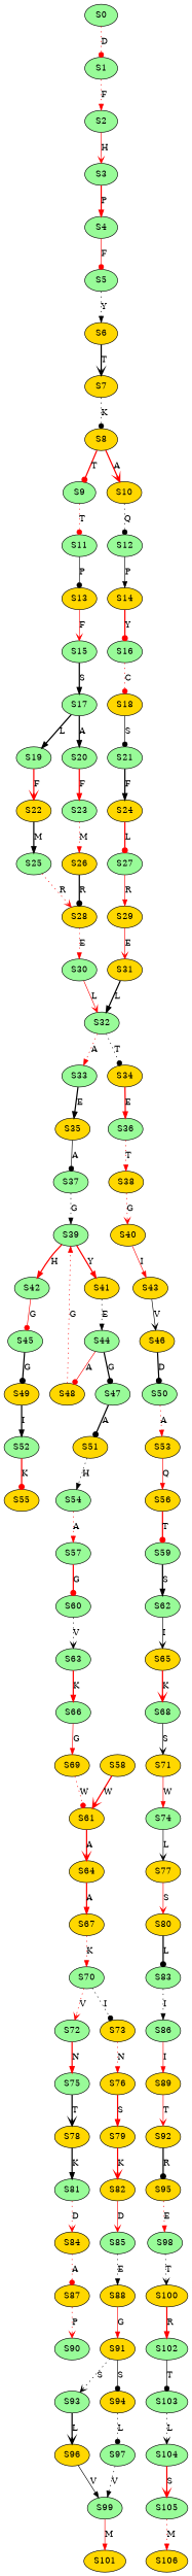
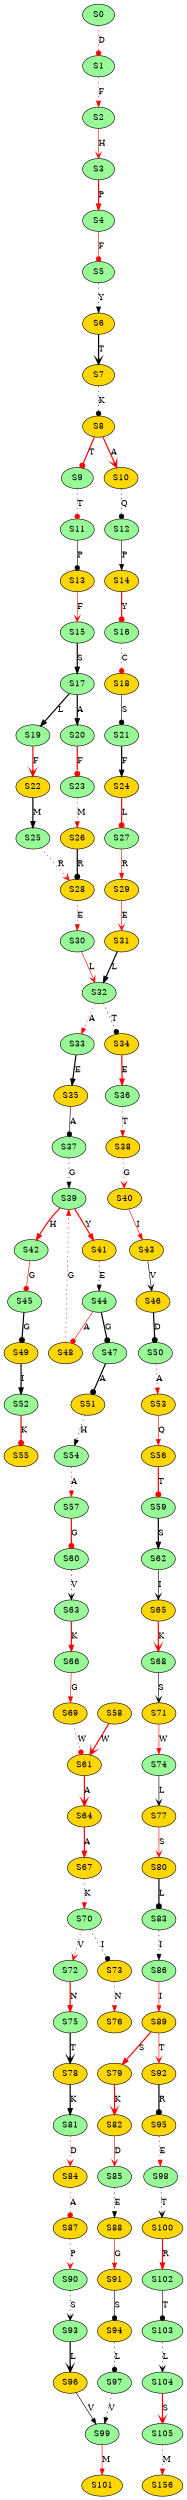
  strict digraph {
    node [fillcolor=palegreen style=filled]
    edge [arrowhead=normal color=red style=bold]
    S0
    S1
    S2
    S3
    S4
    S5
    S6 [fillcolor=gold]
    S7 [fillcolor=gold]
    S8 [fillcolor=gold]
    S9
    S10 [fillcolor=gold]
    S11
    S12
    S13 [fillcolor=gold]
    S14 [fillcolor=gold]
    S15
    S16
    S17
    S18 [fillcolor=gold]
    S19
    S20
    S21
    S22 [fillcolor=gold]
    S23
    S24 [fillcolor=gold]
    S25
    S26 [fillcolor=gold]
    S27
    S28 [fillcolor=gold]
    S29 [fillcolor=gold]
    S30
    S31 [fillcolor=gold]
    S32
    S33
    S34 [fillcolor=gold]
    S35 [fillcolor=gold]
    S36
    S37
    S38 [fillcolor=gold]
    S39
    S40 [fillcolor=gold]
    S41 [fillcolor=gold]
    S42
    S43 [fillcolor=gold]
    S44
    S45
    S46 [fillcolor=gold]
    S47
    S48 [fillcolor=gold]
    S49 [fillcolor=gold]
    S50
    S51 [fillcolor=gold]
    S52
    S53 [fillcolor=gold]
    S54
    S55 [fillcolor=gold]
    S56 [fillcolor=gold]
    S57
    S59
    S60
    S58 [fillcolor=gold]
    S61 [fillcolor=gold]
    S62
    S63
    S64 [fillcolor=gold]
    S65 [fillcolor=gold]
    S66
    S67 [fillcolor=gold]
    S68
    S69 [fillcolor=gold]
    S70
    S71 [fillcolor=gold]
    S72
    S73 [fillcolor=gold]
    S74
    S75
    S76 [fillcolor=gold]
    S77 [fillcolor=gold]
    S78 [fillcolor=gold]
    S79 [fillcolor=gold]
    S80 [fillcolor=gold]
    S81
    S82 [fillcolor=gold]
    S83
    S84 [fillcolor=gold]
    S85
    S86
    S87 [fillcolor=gold]
    S88 [fillcolor=gold]
    S89 [fillcolor=gold]
    S90
    S91 [fillcolor=gold]
    S92 [fillcolor=gold]
    S93
    S94 [fillcolor=gold]
    S95 [fillcolor=gold]
    S96 [fillcolor=gold]
    S97
    S98
    S99
    S100 [fillcolor=gold]
    S101 [fillcolor=gold]
    S102
    S103
    S104
    S105
-   S106 [fillcolor=gold]
+   S106 [fillcolor=gold label=S156]
    S0 -> S1 [arrowhead=dot label=D style=dotted]
    S1 -> S2 [label=F style=dotted]
    S2 -> S3 [arrowhead=vee label=H style=solid]
    S3 -> S4 [label=P]
    S4 -> S5 [arrowhead=dot label=F style=solid]
    S5 -> S6 [color=black label=Y style=dotted]
    S6 -> S7 [arrowhead=vee color=black label=T]
    S7 -> S8 [arrowhead=dot color=black label=K style=dotted]
    S8 -> S9 [arrowhead=dot label=T]
    S8 -> S10 [arrowhead=vee label=A]
    S9 -> S11 [arrowhead=dot label=T style=dotted]
    S10 -> S12 [arrowhead=dot color=black label=Q style=dotted]
    S11 -> S13 [arrowhead=dot color=black label=P style=solid]
    S12 -> S14 [color=black label=P style=solid]
    S13 -> S15 [arrowhead=vee label=F style=solid]
    S14 -> S16 [arrowhead=dot label=Y]
    S15 -> S17 [color=black label=S]
    S16 -> S18 [arrowhead=dot label=C style=dotted]
    S17 -> S19 [color=black label=L]
    S17 -> S20 [color=black label=A]
    S18 -> S21 [arrowhead=dot color=black label=S style=solid]
    S19 -> S22 [arrowhead=vee label=F]
-   S20 -> S23 [label=F]
+   S20 -> S23 [arrowhead=dot label=F]
    S21 -> S24 [color=black label=F]
    S22 -> S25 [color=black label=M]
    S23 -> S26 [label=M style=dotted]
    S24 -> S27 [arrowhead=dot label=L]
    S25 -> S28 [arrowhead=vee label=R style=dotted]
    S26 -> S28 [arrowhead=dot color=black label=R]
    S27 -> S29 [label=R style=solid]
    S28 -> S30 [label=E style=dotted]
    S29 -> S31 [arrowhead=vee label=E style=solid]
    S30 -> S32 [arrowhead=vee label=L style=solid]
    S31 -> S32 [color=black label=L]
    S32 -> S33 [label=A style=dotted]
    S32 -> S34 [arrowhead=dot color=black label=T style=dotted]
    S33 -> S35 [color=black label=E]
    S34 -> S36 [label=E]
    S35 -> S37 [arrowhead=dot color=black label=A style=solid]
    S36 -> S38 [label=T style=dotted]
    S37 -> S39 [color=black label=G style=dotted]
    S38 -> S40 [arrowhead=vee label=G style=dotted]
    S39 -> S41 [label=Y]
    S39 -> S42 [label=H]
    S40 -> S43 [label=I style=solid]
    S41 -> S44 [color=black label=E style=dotted]
    S42 -> S45 [arrowhead=dot label=G style=solid]
    S43 -> S46 [arrowhead=vee color=black label=V style=solid]
    S44 -> S47 [arrowhead=dot color=black label=G]
    S44 -> S48 [arrowhead=dot label=A style=solid]
    S45 -> S49 [arrowhead=dot color=black label=G]
    S46 -> S50 [arrowhead=dot color=black label=D]
    S47 -> S51 [arrowhead=dot color=black label=A]
    S48 -> S39 [label=G style=dotted]
    S49 -> S52 [color=black label=I]
    S50 -> S53 [label=A style=dotted]
    S51 -> S54 [color=black label=H style=dotted]
    S52 -> S55 [arrowhead=dot label=K]
    S53 -> S56 [label=Q style=solid]
    S54 -> S57 [label=A style=dotted]
    S56 -> S59 [arrowhead=dot label=T]
    S57 -> S60 [arrowhead=dot label=G]
    S59 -> S62 [color=black label=S]
    S60 -> S63 [arrowhead=vee color=black label=V style=dotted]
    S58 -> S61 [arrowhead=vee label=W]
    S61 -> S64 [arrowhead=vee label=A]
    S62 -> S65 [arrowhead=vee color=black label=I style=solid]
    S63 -> S66 [label=K]
    S64 -> S67 [label=A]
    S65 -> S68 [arrowhead=vee label=K]
    S66 -> S69 [label=G style=solid]
    S67 -> S70 [label=K style=dotted]
    S68 -> S71 [arrowhead=vee color=black label=S style=solid]
    S69 -> S61 [arrowhead=dot label=W style=dotted]
    S70 -> S72 [arrowhead=vee label=V style=dotted]
    S70 -> S73 [arrowhead=dot color=black label=I style=dotted]
    S71 -> S74 [label=W style=solid]
    S72 -> S75 [label=N]
    S73 -> S76 [label=N style=dotted]
    S74 -> S77 [arrowhead=vee color=black label=L style=solid]
    S75 -> S78 [arrowhead=vee color=black label=T]
-   S76 -> S79 [label=S]
+   S89 -> S79 [label=S]
    S77 -> S80 [arrowhead=vee label=S style=solid]
    S78 -> S81 [color=black label=K]
    S79 -> S82 [arrowhead=vee label=K]
    S80 -> S83 [arrowhead=dot color=black label=L]
    S81 -> S84 [arrowhead=vee label=D style=dotted]
    S82 -> S85 [arrowhead=vee label=D style=solid]
    S83 -> S86 [color=black label=I style=dotted]
    S84 -> S87 [arrowhead=dot label=A style=dotted]
    S85 -> S88 [color=black label=E style=dotted]
    S86 -> S89 [label=I style=solid]
    S87 -> S90 [arrowhead=vee label=P style=dotted]
    S88 -> S91 [label=G style=solid]
    S89 -> S92 [arrowhead=vee label=T style=solid]
-   S91 -> S93 [arrowhead=vee color=black label=S style=dotted]
+   S90 -> S93 [arrowhead=vee color=black label=S style=dotted]
    S91 -> S94 [arrowhead=dot color=black label=S style=solid]
    S92 -> S95 [arrowhead=dot color=black label=R]
    S93 -> S96 [arrowhead=vee color=black label=L]
    S94 -> S97 [arrowhead=dot color=black label=L style=dotted]
    S95 -> S98 [label=E style=dotted]
    S96 -> S99 [color=black label=V style=solid]
    S97 -> S99 [color=black label=V style=dotted]
    S98 -> S100 [arrowhead=vee color=black label=T style=dotted]
    S99 -> S101 [label=M style=solid]
    S100 -> S102 [label=R]
    S102 -> S103 [arrowhead=dot color=black label=T style=solid]
    S103 -> S104 [arrowhead=vee color=black label=L style=dotted]
    S104 -> S105 [arrowhead=vee label=S]
    S105 -> S106 [label=M style=dotted]
  }
